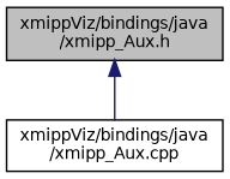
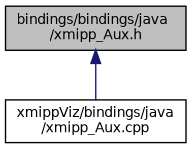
  digraph {
    node [color=black fontname=Helvetica fontsize=10 shape=record style=filled]
-   n1 [fillcolor=grey75 fontcolor=black height=0.2 label="xmippViz/bindings/java\l/xmipp_Aux.h" width=0.4]
+   n1 [fillcolor=grey75 fontcolor=black height=0.2 label="bindings/bindings/java\l/xmipp_Aux.h" width=0.4]
    n2 [fillcolor=white height=0.2 label="xmippViz/bindings/java\l/xmipp_Aux.cpp" width=0.4]
    n1 -> n2 [color=midnightblue dir=back fontname=Helvetica fontsize=10 labelfontname=Helvetica labelfontsize=10 style=solid]
  }
